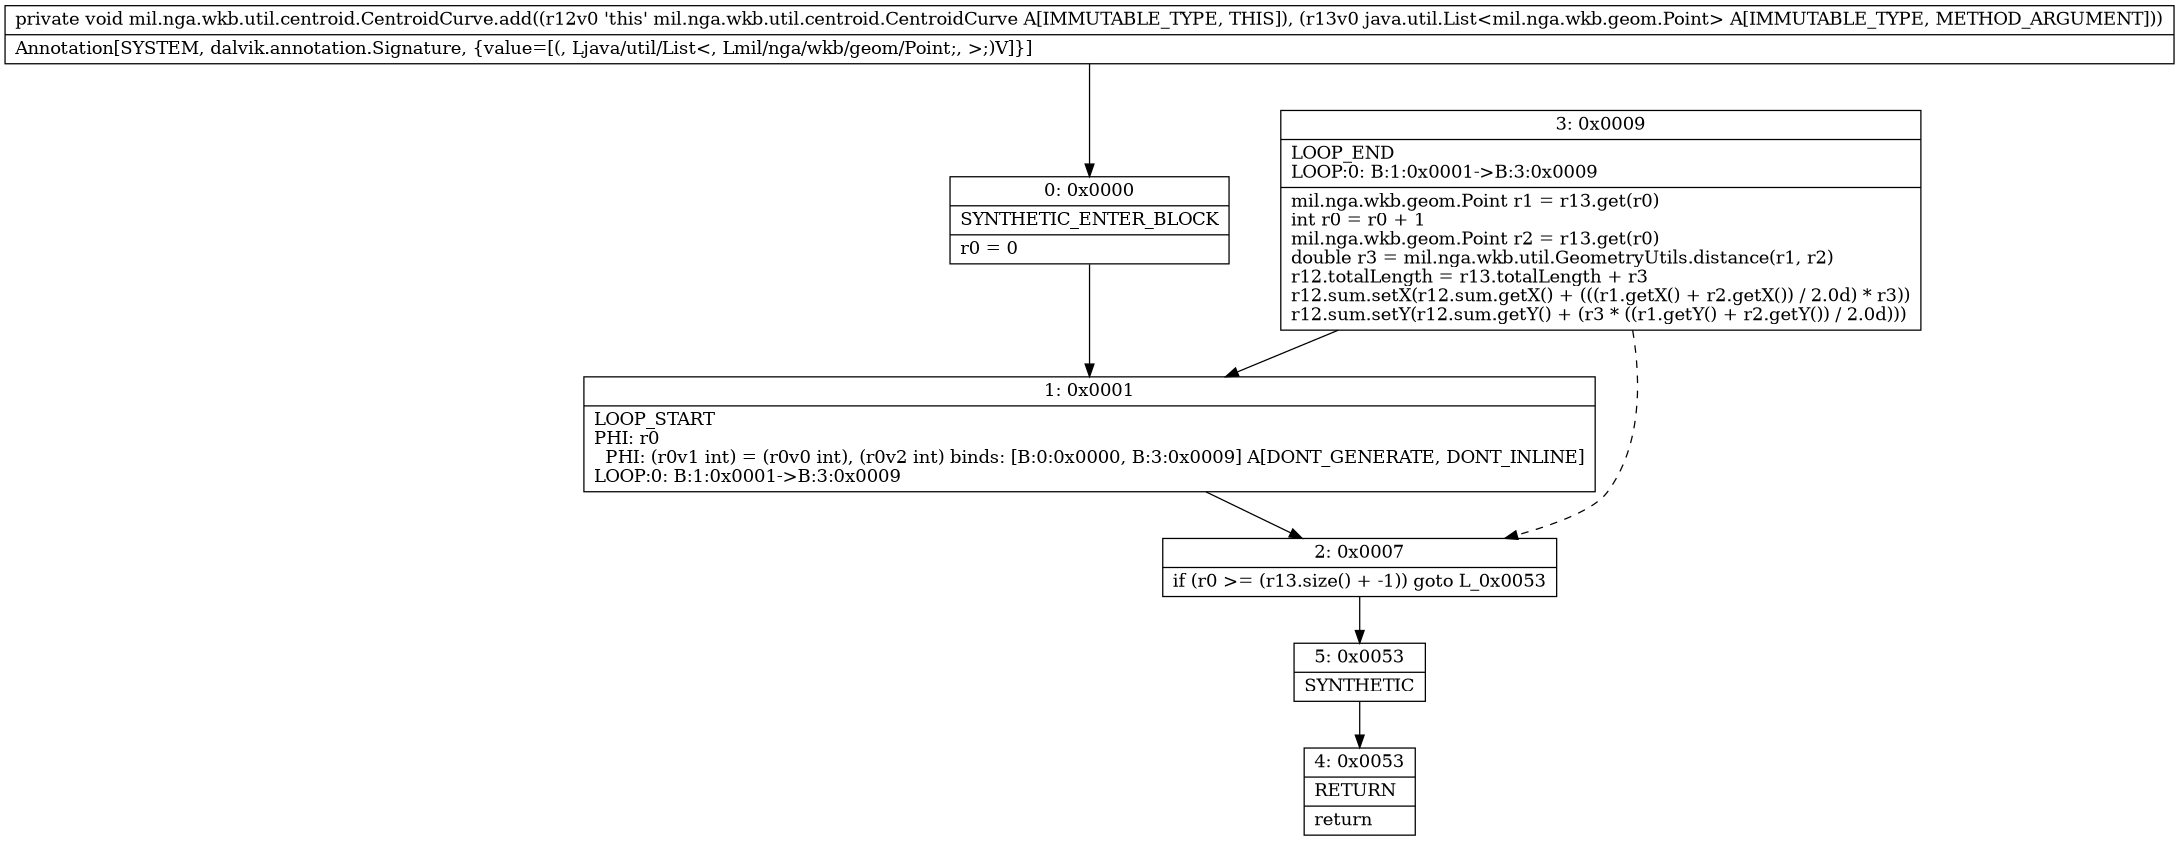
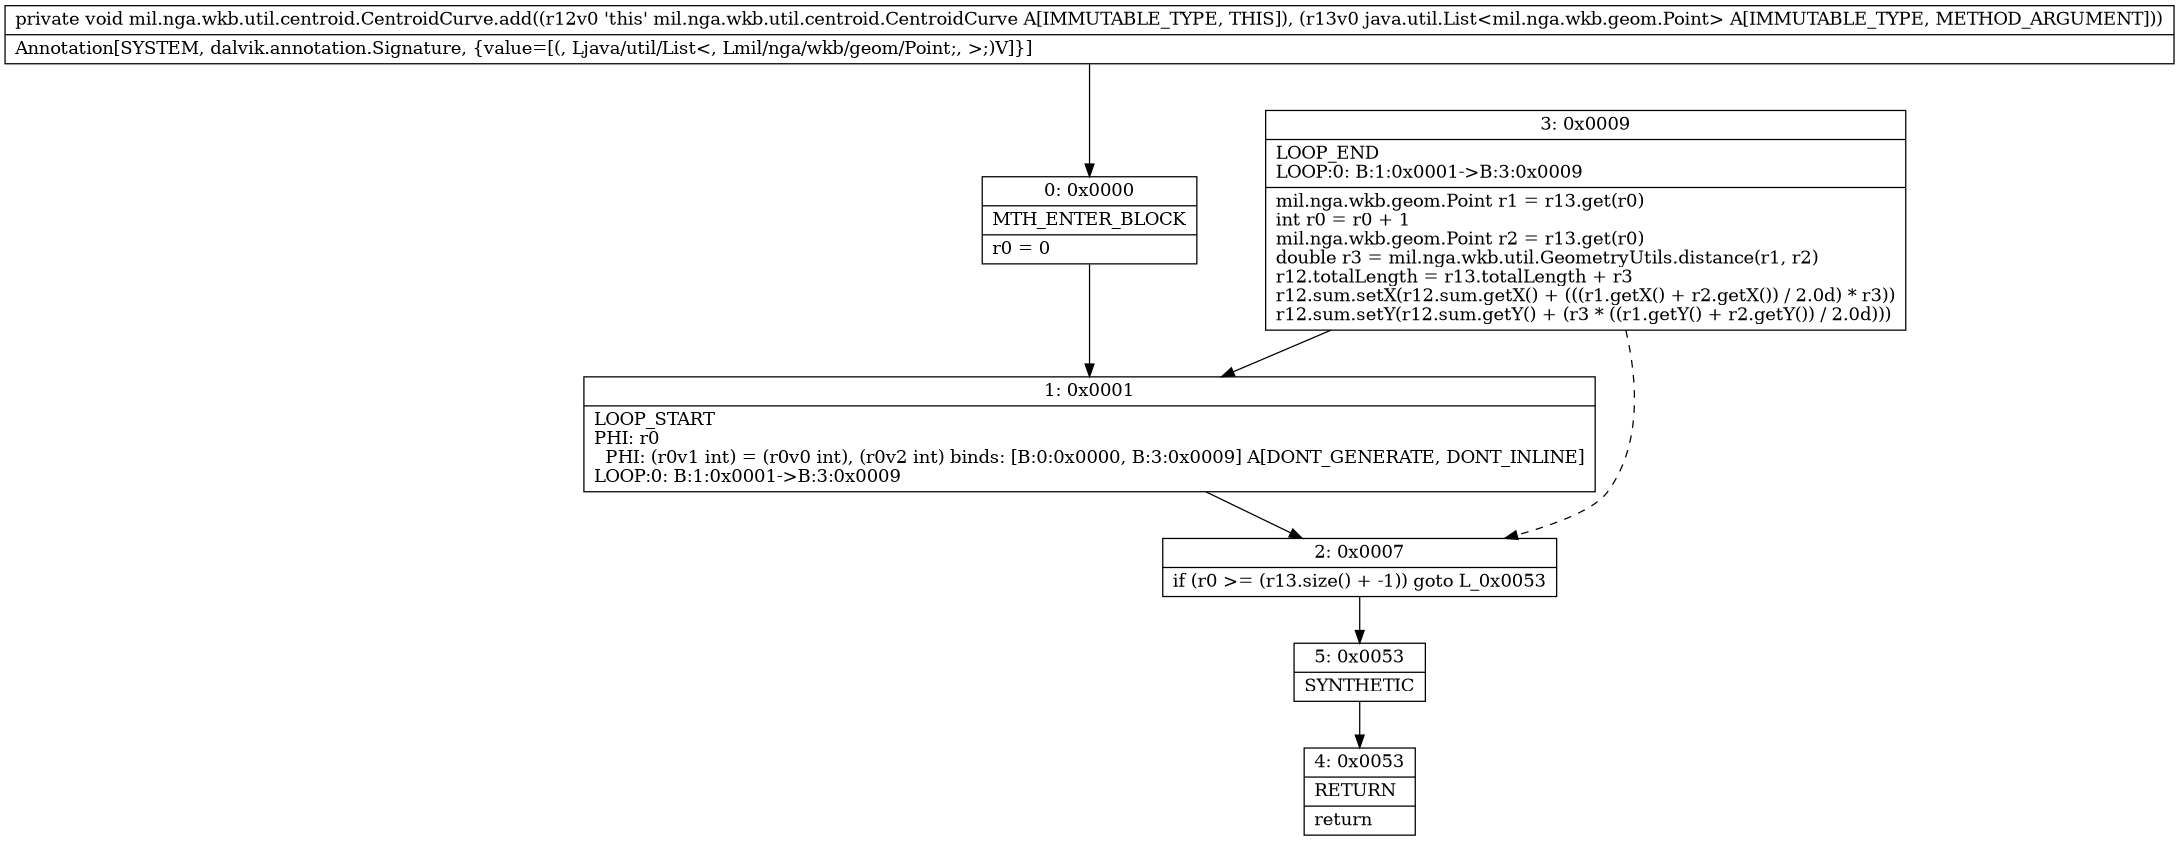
  digraph {
    node [shape=record]
-   n1 [label="{0\:\ 0x0000|SYNTHETIC_ENTER_BLOCK\l|r0 = 0\l}"]
+   n1 [label="{0\:\ 0x0000|MTH_ENTER_BLOCK\l|r0 = 0\l}"]
    n2 [label="{1\:\ 0x0001|LOOP_START\lPHI: r0 \l  PHI: (r0v1 int) = (r0v0 int), (r0v2 int) binds: [B:0:0x0000, B:3:0x0009] A[DONT_GENERATE, DONT_INLINE]\lLOOP:0: B:1:0x0001\-\>B:3:0x0009\l}"]
    n3 [label="{2\:\ 0x0007|if (r0 \>= (r13.size() + \-1)) goto L_0x0053\l}"]
    n4 [label="{5\:\ 0x0053|SYNTHETIC\l}"]
    n5 [label="{3\:\ 0x0009|LOOP_END\lLOOP:0: B:1:0x0001\-\>B:3:0x0009\l|mil.nga.wkb.geom.Point r1 = r13.get(r0)\lint r0 = r0 + 1\lmil.nga.wkb.geom.Point r2 = r13.get(r0)\ldouble r3 = mil.nga.wkb.util.GeometryUtils.distance(r1, r2)\lr12.totalLength = r13.totalLength + r3\lr12.sum.setX(r12.sum.getX() + (((r1.getX() + r2.getX()) \/ 2.0d) * r3))\lr12.sum.setY(r12.sum.getY() + (r3 * ((r1.getY() + r2.getY()) \/ 2.0d)))\l}"]
    n6 [label="{4\:\ 0x0053|RETURN\l|return\l}"]
    n7 [label="{private void mil.nga.wkb.util.centroid.CentroidCurve.add((r12v0 'this' mil.nga.wkb.util.centroid.CentroidCurve A[IMMUTABLE_TYPE, THIS]), (r13v0 java.util.List\<mil.nga.wkb.geom.Point\> A[IMMUTABLE_TYPE, METHOD_ARGUMENT]))  | Annotation[SYSTEM, dalvik.annotation.Signature, \{value=[(, Ljava\/util\/List\<, Lmil\/nga\/wkb\/geom\/Point;, \>;)V]\}]\l}"]
    n1 -> n2
    n2 -> n3
    n3 -> n4
    n4 -> n6
    n5 -> n2
    n5 -> n3 [style=dashed]
    n7 -> n1
  }
